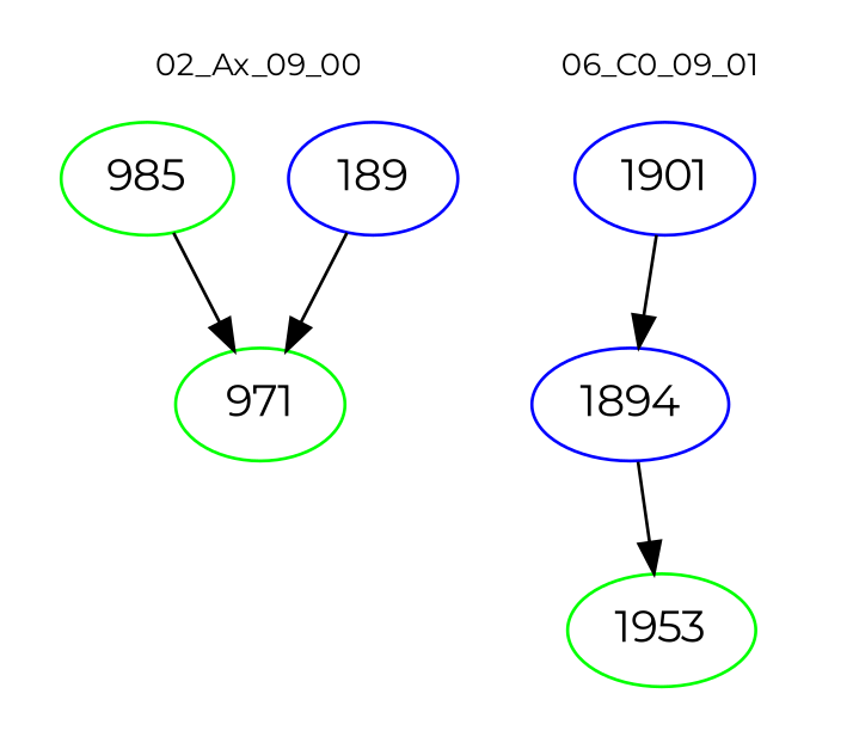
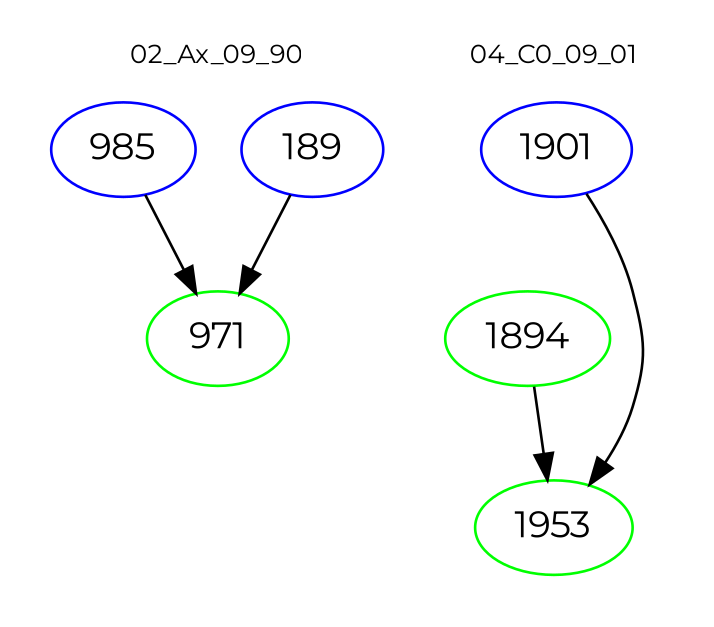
  digraph {
    fontname=Montserrat
    node [color=green fontname=Montserrat]
    edge [color=black fontname=Montserrat]
    n1 [color=blue label=189]
    n2 [label=971]
-   n3 [label=985]
+   n3 [color=blue label=985]
    n4 [color=blue label=1901]
-   n5 [color=blue label=1894]
+   n5 [label=1894]
    n6 [label=1953]
    subgraph cluster_1 {
      color=white
      fontsize=10
-     label="02_Ax_09_00"
+     label="02_Ax_09_90"
      n1
      n2
      n3
    }
    subgraph cluster_2 {
      color=white
      fontsize=10
-     label="06_C0_09_01"
+     label="04_C0_09_01"
      n4
      n5
      n6
    }
    n1 -> n2
    n3 -> n2
-   n4 -> n5
+   n4 -> n6
    n5 -> n6
  }
